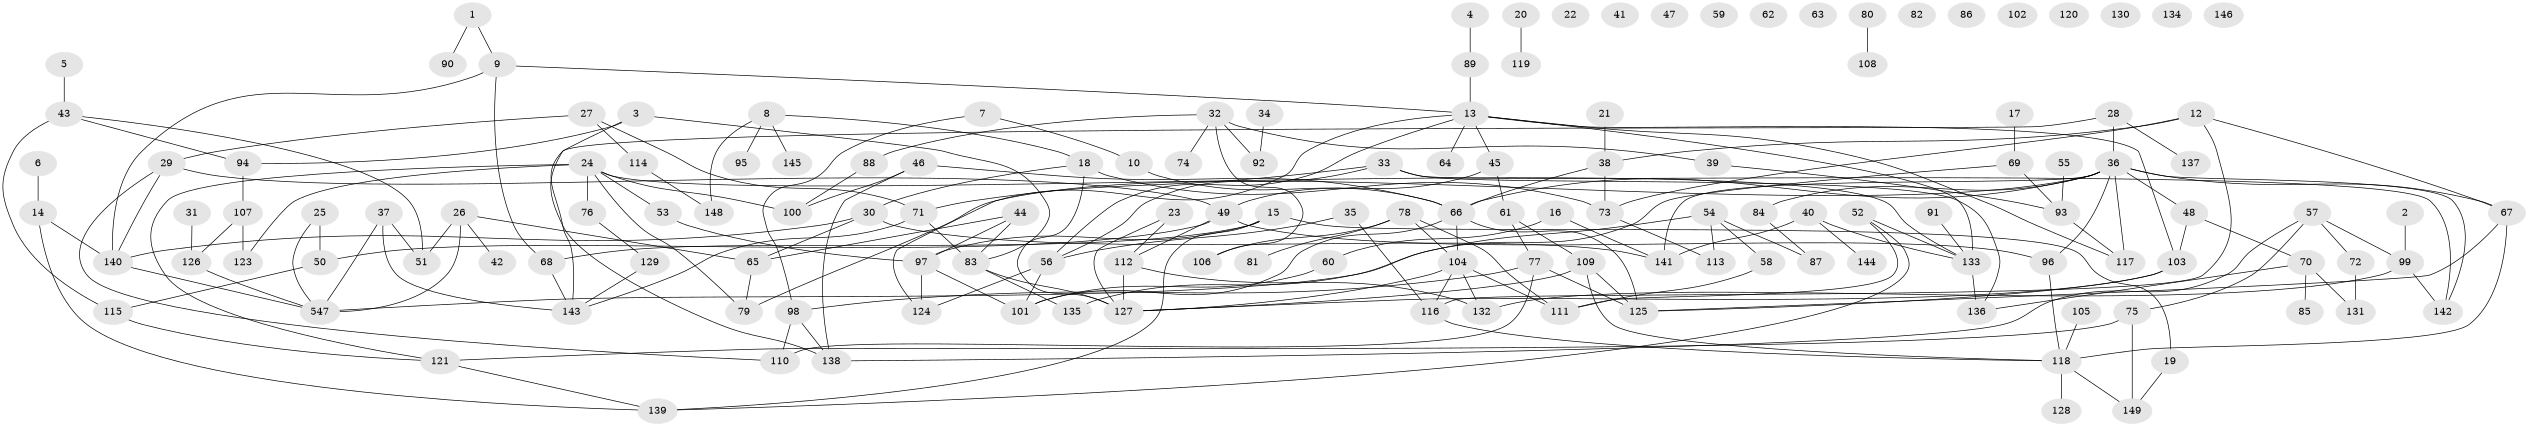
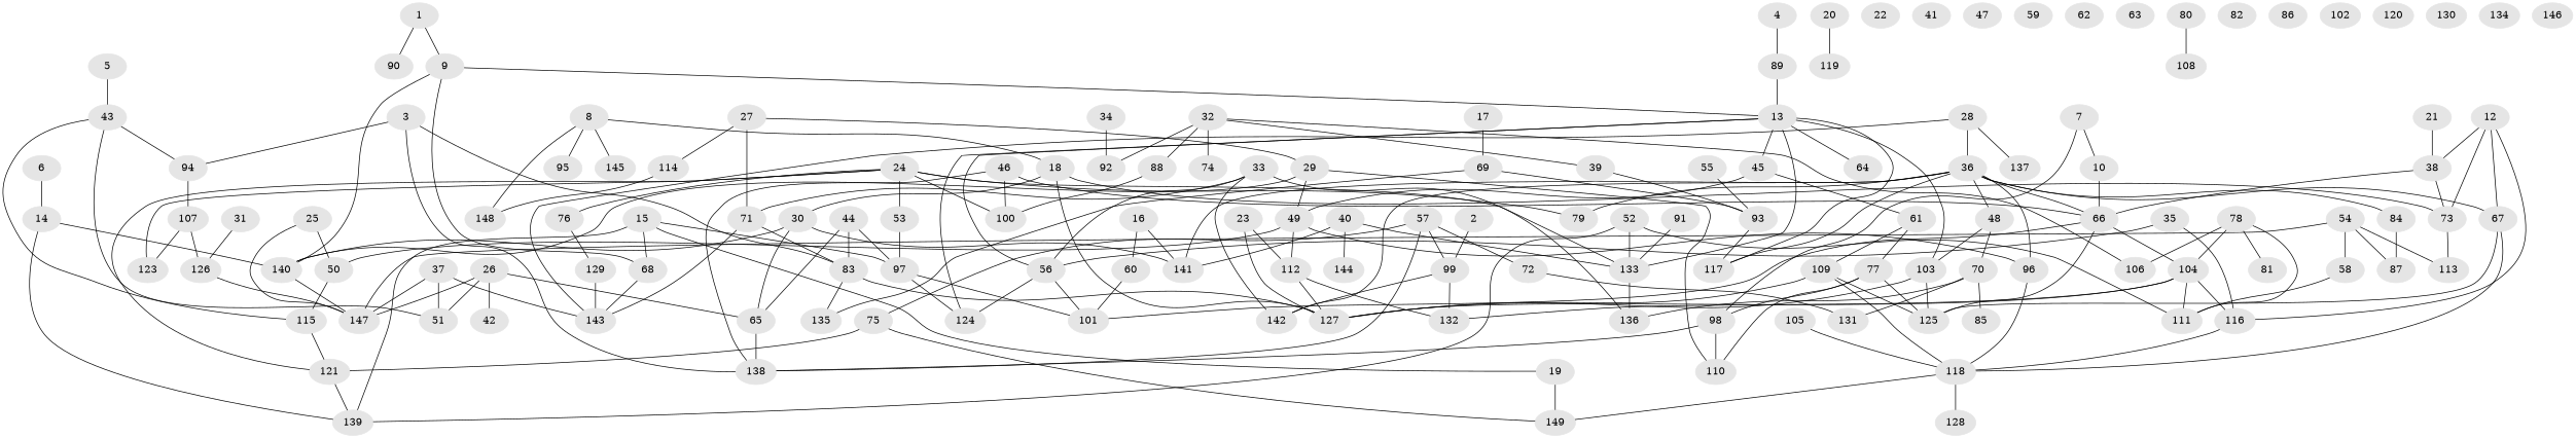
  graph {
    node [color=gray90 style=filled]
    1
    9
    90
    13
    68
    140
    2
    99
    142
    132
    3
    83
    94
    138
    127
    135
    107
    4
    89
    5
    43
    51
    115
    6
    14
    139
    7
    10
    98
    66
    110
    8
    18
    95
    145
    148
    45
    56
    64
    103
    117
    124
    133
    73
    30
    143
-   147 [label=547]
+   147
    101
    104
    125
    25
    50
    114
    12
    38
    67
    116
    118
    113
    49
    61
    136
    15
    19
    97
    149
    16
    60
    141
    17
    69
    93
    65
    20
    119
    21
    22
    23
    112
    24
    53
    76
    79
    100
    121
    123
    129
    26
    42
    27
    29
    71
    28
    36
    137
    48
    84
    96
    31
    126
    32
    74
    39
    88
    92
    106
    33
    34
    35
    70
    87
    37
    40
    144
    41
    44
    77
    109
    46
    47
    85
    131
    52
    111
    54
    58
    55
    57
    72
    75
    59
    62
    63
    128
    78
    81
    80
    108
    82
    86
    91
    102
    105
    120
    130
    134
    146
    1 -- 9
    1 -- 90
    9 -- 13
    9 -- 68
    9 -- 140
    13 -- 45
    13 -- 56
    13 -- 64
    13 -- 103
    13 -- 117
    13 -- 124
    13 -- 133
    68 -- 143
    140 -- 147
    2 -- 99
    99 -- 142
    99 -- 132
    3 -- 83
    3 -- 94
    3 -- 138
    83 -- 127
    83 -- 135
    94 -- 107
    107 -- 123
    107 -- 126
    4 -- 89
    89 -- 13
    5 -- 43
    43 -- 94
    43 -- 51
    43 -- 115
    115 -- 121
    6 -- 14
    14 -- 140
    14 -- 139
    7 -- 10
    7 -- 98
    10 -- 66
    98 -- 138
    98 -- 110
    66 -- 101
    66 -- 104
    66 -- 125
    8 -- 18
    8 -- 95
    8 -- 145
    8 -- 148
    18 -- 127
    18 -- 73
    18 -- 30
    45 -- 49
    45 -- 61
    56 -- 124
    56 -- 101
    103 -- 127
    103 -- 125
    133 -- 136
    73 -- 113
    30 -- 140
    30 -- 141
    30 -- 65
    104 -- 132
    104 -- 127
    104 -- 116
    104 -- 111
    25 -- 147
    25 -- 50
    50 -- 115
    114 -- 148
    12 -- 73
    12 -- 38
    12 -- 67
    12 -- 116
    38 -- 66
    38 -- 73
    67 -- 125
    67 -- 118
    116 -- 118
    118 -- 149
    118 -- 128
    49 -- 50
    49 -- 112
    49 -- 96
    61 -- 77
    61 -- 109
    15 -- 68
    15 -- 139
    15 -- 19
    15 -- 97
    19 -- 149
    97 -- 124
    97 -- 101
    16 -- 60
    16 -- 141
    60 -- 101
    17 -- 69
    69 -- 135
    69 -- 93
    93 -- 117
-   65 -- 79
+   65 -- 138
    20 -- 119
    21 -- 38
    23 -- 127
    23 -- 112
    112 -- 132
    112 -- 127
    24 -- 133
    24 -- 53
    24 -- 76
    24 -- 79
    24 -- 100
    24 -- 121
    24 -- 123
    53 -- 97
    76 -- 129
    121 -- 139
    129 -- 143
    26 -- 51
    26 -- 147
    26 -- 65
    26 -- 42
    27 -- 114
    27 -- 29
    27 -- 71
    29 -- 140
    29 -- 110
    29 -- 49
    71 -- 83
    71 -- 143
    28 -- 143
    28 -- 36
    28 -- 137
    36 -- 142
    36 -- 66
    36 -- 117
    36 -- 67
    36 -- 141
    36 -- 79
    36 -- 48
    36 -- 84
    36 -- 96
    48 -- 103
    48 -- 70
    84 -- 87
    96 -- 118
    31 -- 126
    126 -- 147
    32 -- 74
    32 -- 39
    32 -- 88
    32 -- 92
    32 -- 106
    39 -- 93
    88 -- 100
    33 -- 142
    33 -- 56
    33 -- 136
    33 -- 71
    34 -- 92
    35 -- 56
    35 -- 116
    70 -- 136
    70 -- 85
    70 -- 131
    37 -- 51
    37 -- 143
    37 -- 147
    40 -- 133
    40 -- 141
    40 -- 144
    44 -- 83
    44 -- 97
    44 -- 65
    77 -- 98
    77 -- 110
    77 -- 125
    109 -- 127
    109 -- 125
    109 -- 118
    46 -- 138
    46 -- 66
    46 -- 100
    52 -- 139
    52 -- 133
    52 -- 111
    54 -- 147
    54 -- 113
    54 -- 87
    54 -- 58
    58 -- 111
    55 -- 93
    57 -- 99
    57 -- 138
    57 -- 72
    57 -- 75
    72 -- 131
    75 -- 149
    75 -- 121
    78 -- 104
    78 -- 106
    78 -- 111
    78 -- 81
    80 -- 108
    91 -- 133
    105 -- 118
  }
